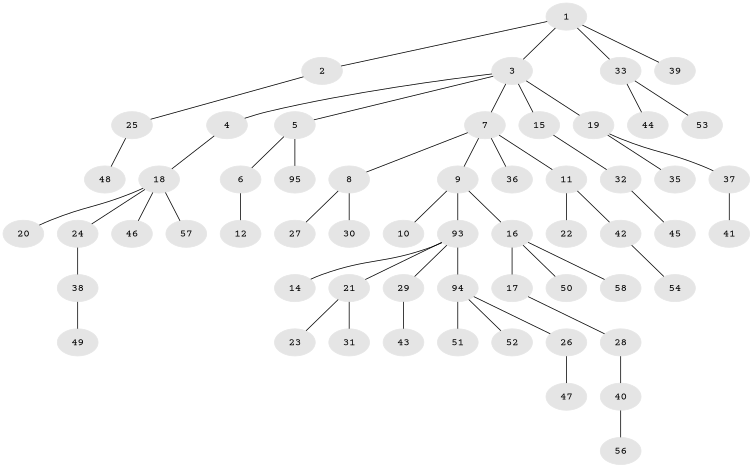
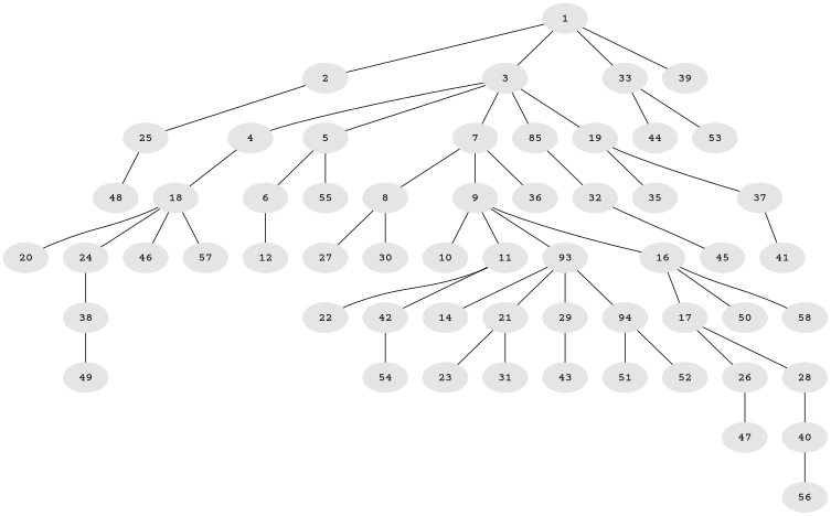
  graph {
    fontname="Courier Prime"
    node [color=gray90 fontname="Courier Prime" style=filled]
    edge [fontname="Courier Prime"]
    1
    2
    3
    33
    39
    25
    4
    5
    7
-   15
+   15 [label=85]
    19
    44
    53
    48
    18
    6
-   55 [label=95]
+   55
    8
    9
    36
    32
    35
    37
    20
    24
    46
    57
    12
    27
    30
    10
    11
    n33 [label=93]
    16
    22
    42
    14
    21
    29
    n40 [label=94]
    17
    50
    58
    54
    23
    31
    43
    51
    52
    45
    26
    28
    47
    40
    38
    41
    49
    56
    1 -- 2
    1 -- 3
    1 -- 33
    1 -- 39
    2 -- 25
    3 -- 4
    3 -- 5
    3 -- 7
    3 -- 15
    3 -- 19
    33 -- 44
    33 -- 53
    25 -- 48
    4 -- 18
    5 -- 6
    5 -- 55
    7 -- 8
    7 -- 9
    7 -- 36
    15 -- 32
    19 -- 35
    19 -- 37
    18 -- 20
    18 -- 24
    18 -- 46
    18 -- 57
    6 -- 12
    8 -- 27
    8 -- 30
    9 -- 10
-   7 -- 11
+   9 -- 11
    9 -- n33
    9 -- 16
    32 -- 45
    37 -- 41
    24 -- 38
    11 -- 22
    11 -- 42
    n33 -- 14
    n33 -- 21
    n33 -- 29
    n33 -- n40
    16 -- 17
    16 -- 50
    16 -- 58
    42 -- 54
    21 -- 23
    21 -- 31
    29 -- 43
    n40 -- 51
    n40 -- 52
-   n40 -- 26
+   17 -- 26
    17 -- 28
    26 -- 47
    28 -- 40
    40 -- 56
    38 -- 49
  }
